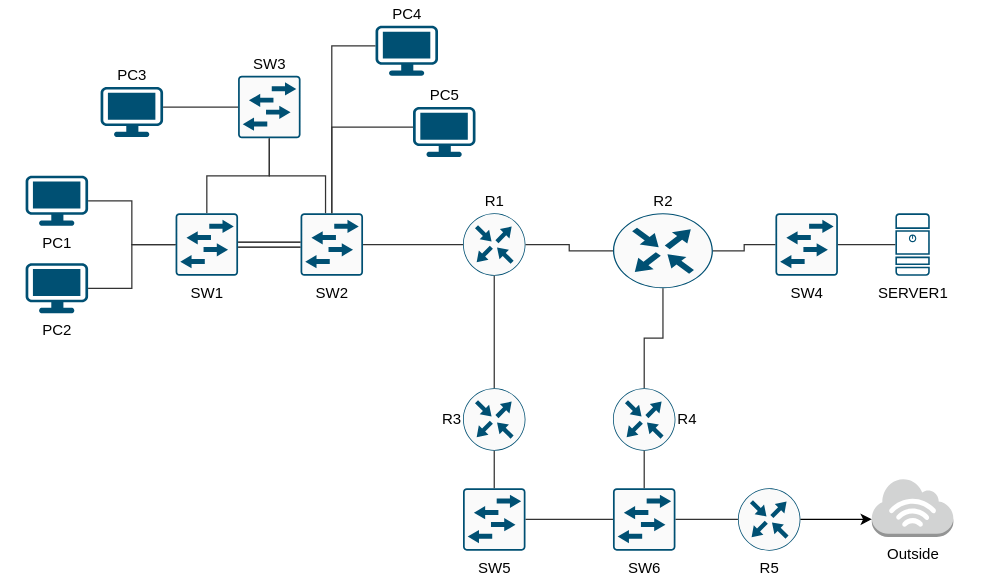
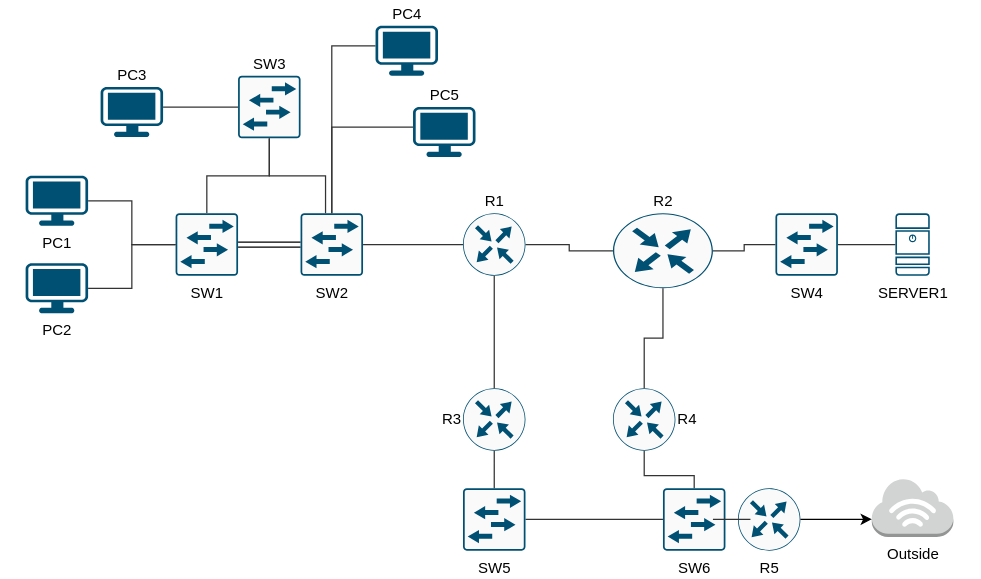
  <mxCell id="0" />
  <mxCell id="1" parent="0" />
  <mxCell id="2" style="edgeStyle=orthogonalEdgeStyle;rounded=0;orthogonalLoop=1;jettySize=auto;html=1;endArrow=none;endFill=0;strokeColor=#333333;" edge="1" parent="1" source="3" target="30"><mxGeometry relative="1" as="geometry" /></mxCell>
  <mxCell id="3" value="SW1" style="sketch=0;points=[[0.015,0.015,0],[0.985,0.015,0],[0.985,0.985,0],[0.015,0.985,0],[0.25,0,0],[0.5,0,0],[0.75,0,0],[1,0.25,0],[1,0.5,0],[1,0.75,0],[0.75,1,0],[0.5,1,0],[0.25,1,0],[0,0.75,0],[0,0.5,0],[0,0.25,0]];verticalLabelPosition=bottom;html=1;verticalAlign=top;aspect=fixed;align=center;pointerEvents=1;shape=mxgraph.cisco19.rect;prIcon=l2_switch;fillColor=#FAFAFA;strokeColor=#005073;labelPosition=center;" vertex="1" parent="1"><mxGeometry x="140" y="170" width="50" height="50" as="geometry" /></mxCell>
  <mxCell id="4" value="R1" style="sketch=0;points=[[0.5,0,0],[1,0.5,0],[0.5,1,0],[0,0.5,0],[0.145,0.145,0],[0.856,0.145,0],[0.855,0.856,0],[0.145,0.855,0]];verticalLabelPosition=top;html=1;verticalAlign=bottom;aspect=fixed;align=center;pointerEvents=1;shape=mxgraph.cisco19.rect;prIcon=router;fillColor=#FAFAFA;strokeColor=#005073;labelPosition=center;" vertex="1" parent="1"><mxGeometry x="370" y="170" width="50" height="50" as="geometry" /></mxCell>
  <mxCell id="5" value="PC1" style="points=[[0.03,0.03,0],[0.5,0,0],[0.97,0.03,0],[1,0.4,0],[0.97,0.745,0],[0.5,1,0],[0.03,0.745,0],[0,0.4,0]];verticalLabelPosition=bottom;sketch=0;html=1;verticalAlign=top;aspect=fixed;align=center;pointerEvents=1;shape=mxgraph.cisco19.workstation;fillColor=#005073;strokeColor=none;" vertex="1" parent="1"><mxGeometry x="20" y="140" width="50" height="40" as="geometry" /></mxCell>
  <mxCell id="6" value="SERVER1" style="sketch=0;points=[[0.015,0.015,0],[0.985,0.015,0],[0.985,0.985,0],[0.015,0.985,0],[0.25,0,0],[0.5,0,0],[0.75,0,0],[1,0.25,0],[1,0.5,0],[1,0.75,0],[0.75,1,0],[0.5,1,0],[0.25,1,0],[0,0.75,0],[0,0.5,0],[0,0.25,0]];verticalLabelPosition=bottom;html=1;verticalAlign=top;aspect=fixed;align=center;pointerEvents=1;shape=mxgraph.cisco19.server;fillColor=#005073;strokeColor=none;" vertex="1" parent="1"><mxGeometry x="716" y="170" width="27.5" height="50" as="geometry" /></mxCell>
  <mxCell id="7" value="PC2" style="points=[[0.03,0.03,0],[0.5,0,0],[0.97,0.03,0],[1,0.4,0],[0.97,0.745,0],[0.5,1,0],[0.03,0.745,0],[0,0.4,0]];verticalLabelPosition=bottom;sketch=0;html=1;verticalAlign=top;aspect=fixed;align=center;pointerEvents=1;shape=mxgraph.cisco19.workstation;fillColor=#005073;strokeColor=none;" vertex="1" parent="1"><mxGeometry x="20" y="210" width="50" height="40" as="geometry" /></mxCell>
  <mxCell id="8" value="PC5" style="points=[[0.03,0.03,0],[0.5,0,0],[0.97,0.03,0],[1,0.4,0],[0.97,0.745,0],[0.5,1,0],[0.03,0.745,0],[0,0.4,0]];verticalLabelPosition=top;sketch=0;html=1;verticalAlign=bottom;aspect=fixed;align=center;pointerEvents=1;shape=mxgraph.cisco19.workstation;fillColor=#005073;strokeColor=none;labelPosition=center;" vertex="1" parent="1"><mxGeometry x="330" y="85" width="50" height="40" as="geometry" /></mxCell>
  <mxCell id="9" value="PC4" style="points=[[0.03,0.03,0],[0.5,0,0],[0.97,0.03,0],[1,0.4,0],[0.97,0.745,0],[0.5,1,0],[0.03,0.745,0],[0,0.4,0]];verticalLabelPosition=top;sketch=0;html=1;verticalAlign=bottom;aspect=fixed;align=center;pointerEvents=1;shape=mxgraph.cisco19.workstation;fillColor=#005073;strokeColor=none;labelPosition=center;" vertex="1" parent="1"><mxGeometry x="300" y="20" width="50" height="40" as="geometry" /></mxCell>
  <mxCell id="10" value="SW4" style="sketch=0;points=[[0.015,0.015,0],[0.985,0.015,0],[0.985,0.985,0],[0.015,0.985,0],[0.25,0,0],[0.5,0,0],[0.75,0,0],[1,0.25,0],[1,0.5,0],[1,0.75,0],[0.75,1,0],[0.5,1,0],[0.25,1,0],[0,0.75,0],[0,0.5,0],[0,0.25,0]];verticalLabelPosition=bottom;html=1;verticalAlign=top;aspect=fixed;align=center;pointerEvents=1;shape=mxgraph.cisco19.rect;prIcon=l2_switch;fillColor=#FAFAFA;strokeColor=#005073;" vertex="1" parent="1"><mxGeometry x="620" y="170" width="50" height="50" as="geometry" /></mxCell>
  <mxCell id="11" value="R2" style="sketch=0;points=[[0.5,0,0],[1,0.5,0],[0.5,1,0],[0,0.5,0],[0.145,0.145,0],[0.856,0.145,0],[0.855,0.856,0],[0.145,0.855,0]];verticalLabelPosition=top;html=1;verticalAlign=bottom;aspect=fixed;align=center;pointerEvents=1;shape=mxgraph.cisco19.rect;prIcon=router;fillColor=#FAFAFA;strokeColor=#005073;labelPosition=center;" vertex="1" parent="1"><mxGeometry x="490" y="170" width="80" height="60" as="geometry" /></mxCell>
  <mxCell id="12" value="R3" style="sketch=0;points=[[0.5,0,0],[1,0.5,0],[0.5,1,0],[0,0.5,0],[0.145,0.145,0],[0.856,0.145,0],[0.855,0.856,0],[0.145,0.855,0]];verticalLabelPosition=middle;html=1;verticalAlign=middle;aspect=fixed;align=right;pointerEvents=1;shape=mxgraph.cisco19.rect;prIcon=router;fillColor=#FAFAFA;strokeColor=#005073;labelPosition=left;" vertex="1" parent="1"><mxGeometry x="370" y="310" width="50" height="50" as="geometry" /></mxCell>
  <mxCell id="13" value="R4" style="sketch=0;points=[[0.5,0,0],[1,0.5,0],[0.5,1,0],[0,0.5,0],[0.145,0.145,0],[0.856,0.145,0],[0.855,0.856,0],[0.145,0.855,0]];verticalLabelPosition=middle;html=1;verticalAlign=middle;aspect=fixed;align=left;pointerEvents=1;shape=mxgraph.cisco19.rect;prIcon=router;fillColor=#FAFAFA;strokeColor=#005073;labelPosition=right;" vertex="1" parent="1"><mxGeometry x="490" y="310" width="50" height="50" as="geometry" /></mxCell>
  <mxCell id="14" value="SW5" style="sketch=0;points=[[0.015,0.015,0],[0.985,0.015,0],[0.985,0.985,0],[0.015,0.985,0],[0.25,0,0],[0.5,0,0],[0.75,0,0],[1,0.25,0],[1,0.5,0],[1,0.75,0],[0.75,1,0],[0.5,1,0],[0.25,1,0],[0,0.75,0],[0,0.5,0],[0,0.25,0]];verticalLabelPosition=bottom;html=1;verticalAlign=top;aspect=fixed;align=center;pointerEvents=1;shape=mxgraph.cisco19.rect;prIcon=l2_switch;fillColor=#FAFAFA;strokeColor=#005073;" vertex="1" parent="1"><mxGeometry x="370" y="390" width="50" height="50" as="geometry" /></mxCell>
- <mxCell id="15" value="SW6" style="sketch=0;points=[[0.015,0.015,0],[0.985,0.015,0],[0.985,0.985,0],[0.015,0.985,0],[0.25,0,0],[0.5,0,0],[0.75,0,0],[1,0.25,0],[1,0.5,0],[1,0.75,0],[0.75,1,0],[0.5,1,0],[0.25,1,0],[0,0.75,0],[0,0.5,0],[0,0.25,0]];verticalLabelPosition=bottom;html=1;verticalAlign=top;aspect=fixed;align=center;pointerEvents=1;shape=mxgraph.cisco19.rect;prIcon=l2_switch;fillColor=#FAFAFA;strokeColor=#005073;" vertex="1" parent="1"><mxGeometry x="490" y="390" width="50" height="50" as="geometry" /></mxCell>
+ <mxCell id="15" value="SW6" style="sketch=0;points=[[0.015,0.015,0],[0.985,0.015,0],[0.985,0.985,0],[0.015,0.985,0],[0.25,0,0],[0.5,0,0],[0.75,0,0],[1,0.25,0],[1,0.5,0],[1,0.75,0],[0.75,1,0],[0.5,1,0],[0.25,1,0],[0,0.75,0],[0,0.5,0],[0,0.25,0]];verticalLabelPosition=bottom;html=1;verticalAlign=top;aspect=fixed;align=center;pointerEvents=1;shape=mxgraph.cisco19.rect;prIcon=l2_switch;fillColor=#FAFAFA;strokeColor=#005073;" vertex="1" parent="1"><mxGeometry x="530" y="390" width="50" height="50" as="geometry" /></mxCell>
  <mxCell id="16" value="R5" style="sketch=0;points=[[0.5,0,0],[1,0.5,0],[0.5,1,0],[0,0.5,0],[0.145,0.145,0],[0.856,0.145,0],[0.855,0.856,0],[0.145,0.855,0]];verticalLabelPosition=bottom;html=1;verticalAlign=top;aspect=fixed;align=center;pointerEvents=1;shape=mxgraph.cisco19.rect;prIcon=router;fillColor=#FAFAFA;strokeColor=#005073;" vertex="1" parent="1"><mxGeometry x="590" y="390" width="50" height="50" as="geometry" /></mxCell>
  <mxCell id="17" value="Outside" style="outlineConnect=0;dashed=0;verticalLabelPosition=bottom;verticalAlign=top;align=center;html=1;shape=mxgraph.aws3.internet_3;fillColor=#D2D3D3;gradientColor=none;" vertex="1" parent="1"><mxGeometry x="697.12" y="382" width="65.25" height="47" as="geometry" /></mxCell>
  <mxCell id="18" style="edgeStyle=orthogonalEdgeStyle;rounded=0;orthogonalLoop=1;jettySize=auto;html=1;entryX=0;entryY=0.5;entryDx=0;entryDy=0;entryPerimeter=0;endArrow=none;endFill=0;strokeColor=#333333;" edge="1" parent="1" source="5" target="3"><mxGeometry relative="1" as="geometry" /></mxCell>
  <mxCell id="19" style="edgeStyle=orthogonalEdgeStyle;rounded=0;orthogonalLoop=1;jettySize=auto;html=1;entryX=0;entryY=0.5;entryDx=0;entryDy=0;entryPerimeter=0;endArrow=none;endFill=0;strokeColor=#333333;" edge="1" parent="1" source="7" target="3"><mxGeometry relative="1" as="geometry" /></mxCell>
  <mxCell id="20" style="edgeStyle=orthogonalEdgeStyle;rounded=0;orthogonalLoop=1;jettySize=auto;html=1;entryX=0;entryY=0.5;entryDx=0;entryDy=0;entryPerimeter=0;endArrow=none;endFill=0;strokeColor=#333333;" edge="1" parent="1" source="31" target="4"><mxGeometry relative="1" as="geometry" /></mxCell>
  <mxCell id="21" style="edgeStyle=orthogonalEdgeStyle;rounded=0;orthogonalLoop=1;jettySize=auto;html=1;entryX=0;entryY=0.5;entryDx=0;entryDy=0;entryPerimeter=0;endArrow=none;endFill=0;strokeColor=#333333;" edge="1" parent="1" source="4" target="11"><mxGeometry relative="1" as="geometry" /></mxCell>
  <mxCell id="22" style="edgeStyle=orthogonalEdgeStyle;rounded=0;orthogonalLoop=1;jettySize=auto;html=1;entryX=0;entryY=0.5;entryDx=0;entryDy=0;entryPerimeter=0;endArrow=none;endFill=0;strokeColor=#333333;" edge="1" parent="1" source="11" target="10"><mxGeometry relative="1" as="geometry" /></mxCell>
  <mxCell id="23" style="edgeStyle=orthogonalEdgeStyle;rounded=0;orthogonalLoop=1;jettySize=auto;html=1;entryX=0;entryY=0.5;entryDx=0;entryDy=0;entryPerimeter=0;endArrow=none;endFill=0;strokeColor=#333333;" edge="1" parent="1" source="10" target="6"><mxGeometry relative="1" as="geometry" /></mxCell>
  <mxCell id="24" style="edgeStyle=orthogonalEdgeStyle;rounded=0;orthogonalLoop=1;jettySize=auto;html=1;entryX=0.5;entryY=0;entryDx=0;entryDy=0;entryPerimeter=0;endArrow=none;endFill=0;strokeColor=#333333;" edge="1" parent="1" source="11" target="13"><mxGeometry relative="1" as="geometry" /></mxCell>
  <mxCell id="25" style="edgeStyle=orthogonalEdgeStyle;rounded=0;orthogonalLoop=1;jettySize=auto;html=1;entryX=0.5;entryY=0;entryDx=0;entryDy=0;entryPerimeter=0;endArrow=none;endFill=0;strokeColor=#333333;" edge="1" parent="1" source="4" target="12"><mxGeometry relative="1" as="geometry" /></mxCell>
  <mxCell id="26" style="edgeStyle=orthogonalEdgeStyle;rounded=0;orthogonalLoop=1;jettySize=auto;html=1;entryX=0.5;entryY=0;entryDx=0;entryDy=0;entryPerimeter=0;endArrow=none;endFill=0;strokeColor=#333333;" edge="1" parent="1" source="13" target="15"><mxGeometry relative="1" as="geometry" /></mxCell>
  <mxCell id="27" style="edgeStyle=orthogonalEdgeStyle;rounded=0;orthogonalLoop=1;jettySize=auto;html=1;entryX=0.5;entryY=0;entryDx=0;entryDy=0;entryPerimeter=0;endArrow=none;endFill=0;strokeColor=#333333;" edge="1" parent="1" source="12" target="14"><mxGeometry relative="1" as="geometry" /></mxCell>
  <mxCell id="28" style="edgeStyle=orthogonalEdgeStyle;rounded=0;orthogonalLoop=1;jettySize=auto;html=1;entryX=0;entryY=0.5;entryDx=0;entryDy=0;entryPerimeter=0;endArrow=none;endFill=0;strokeColor=#333333;" edge="1" parent="1" source="14" target="15"><mxGeometry relative="1" as="geometry" /></mxCell>
  <mxCell id="29" style="edgeStyle=orthogonalEdgeStyle;rounded=0;orthogonalLoop=1;jettySize=auto;html=1;entryX=0;entryY=0.5;entryDx=0;entryDy=0;entryPerimeter=0;endArrow=none;endFill=0;strokeColor=#333333;" edge="1" parent="1" source="15" target="16"><mxGeometry relative="1" as="geometry" /></mxCell>
  <mxCell id="30" value="SW3" style="sketch=0;points=[[0.015,0.015,0],[0.985,0.015,0],[0.985,0.985,0],[0.015,0.985,0],[0.25,0,0],[0.5,0,0],[0.75,0,0],[1,0.25,0],[1,0.5,0],[1,0.75,0],[0.75,1,0],[0.5,1,0],[0.25,1,0],[0,0.75,0],[0,0.5,0],[0,0.25,0]];verticalLabelPosition=top;html=1;verticalAlign=bottom;aspect=fixed;align=center;pointerEvents=1;shape=mxgraph.cisco19.rect;prIcon=l2_switch;fillColor=#FAFAFA;strokeColor=#005073;labelPosition=center;" vertex="1" parent="1"><mxGeometry x="190" y="60" width="50" height="50" as="geometry" /></mxCell>
  <mxCell id="31" value="SW2" style="sketch=0;points=[[0.015,0.015,0],[0.985,0.015,0],[0.985,0.985,0],[0.015,0.985,0],[0.25,0,0],[0.5,0,0],[0.75,0,0],[1,0.25,0],[1,0.5,0],[1,0.75,0],[0.75,1,0],[0.5,1,0],[0.25,1,0],[0,0.75,0],[0,0.5,0],[0,0.25,0]];verticalLabelPosition=bottom;verticalAlign=top;aspect=fixed;align=center;pointerEvents=1;shape=mxgraph.cisco19.rect;prIcon=l2_switch;fillColor=#FAFAFA;strokeColor=#005073;html=1;labelPosition=center;" vertex="1" parent="1"><mxGeometry x="240" y="170" width="50" height="50" as="geometry" /></mxCell>
  <mxCell id="32" style="edgeStyle=orthogonalEdgeStyle;rounded=0;orthogonalLoop=1;jettySize=auto;html=1;entryX=0.5;entryY=1;entryDx=0;entryDy=0;entryPerimeter=0;endArrow=none;endFill=0;strokeColor=#333333;" edge="1" parent="1" source="31" target="30"><mxGeometry relative="1" as="geometry"><Array as="points"><mxPoint x="260" y="140" /><mxPoint x="215" y="140" /></Array></mxGeometry></mxCell>
  <mxCell id="33" style="edgeStyle=orthogonalEdgeStyle;rounded=0;orthogonalLoop=1;jettySize=auto;html=1;entryX=0;entryY=0.4;entryDx=0;entryDy=0;entryPerimeter=0;exitX=0.5;exitY=0;exitDx=0;exitDy=0;exitPerimeter=0;endArrow=none;endFill=0;strokeColor=#333333;" edge="1" parent="1" source="31" target="8"><mxGeometry relative="1" as="geometry" /></mxCell>
  <mxCell id="34" style="edgeStyle=orthogonalEdgeStyle;rounded=0;orthogonalLoop=1;jettySize=auto;html=1;entryX=0;entryY=0.4;entryDx=0;entryDy=0;entryPerimeter=0;exitX=0.5;exitY=0;exitDx=0;exitDy=0;exitPerimeter=0;endArrow=none;endFill=0;strokeColor=#333333;" edge="1" parent="1" source="31" target="9"><mxGeometry relative="1" as="geometry" /></mxCell>
  <mxCell id="35" value="PC3" style="points=[[0.03,0.03,0],[0.5,0,0],[0.97,0.03,0],[1,0.4,0],[0.97,0.745,0],[0.5,1,0],[0.03,0.745,0],[0,0.4,0]];verticalLabelPosition=top;sketch=0;html=1;verticalAlign=bottom;aspect=fixed;align=center;pointerEvents=1;shape=mxgraph.cisco19.workstation;fillColor=#005073;strokeColor=none;labelPosition=center;" vertex="1" parent="1"><mxGeometry x="80" y="69" width="50" height="40" as="geometry" /></mxCell>
  <mxCell id="36" style="edgeStyle=orthogonalEdgeStyle;rounded=0;orthogonalLoop=1;jettySize=auto;html=1;entryX=1;entryY=0.4;entryDx=0;entryDy=0;entryPerimeter=0;endArrow=none;endFill=0;strokeColor=#333333;" edge="1" parent="1" source="30" target="35"><mxGeometry relative="1" as="geometry" /></mxCell>
  <mxCell id="37" style="edgeStyle=orthogonalEdgeStyle;rounded=0;orthogonalLoop=1;jettySize=auto;html=1;entryX=0;entryY=0.7;entryDx=0;entryDy=0;entryPerimeter=0;" edge="1" parent="1" source="16" target="17"><mxGeometry relative="1" as="geometry" /></mxCell>
  <mxCell id="38" style="edgeStyle=orthogonalEdgeStyle;rounded=0;orthogonalLoop=1;jettySize=auto;html=1;entryX=0;entryY=0.5;entryDx=0;entryDy=0;entryPerimeter=0;shape=link;" edge="1" parent="1" source="3" target="31"><mxGeometry relative="1" as="geometry" /></mxCell>
